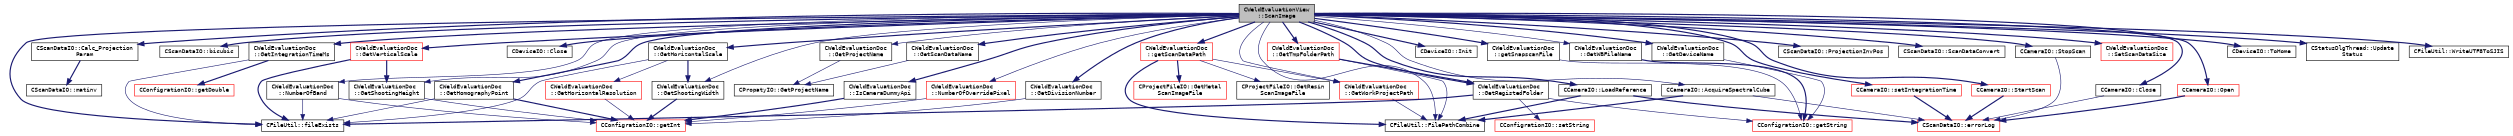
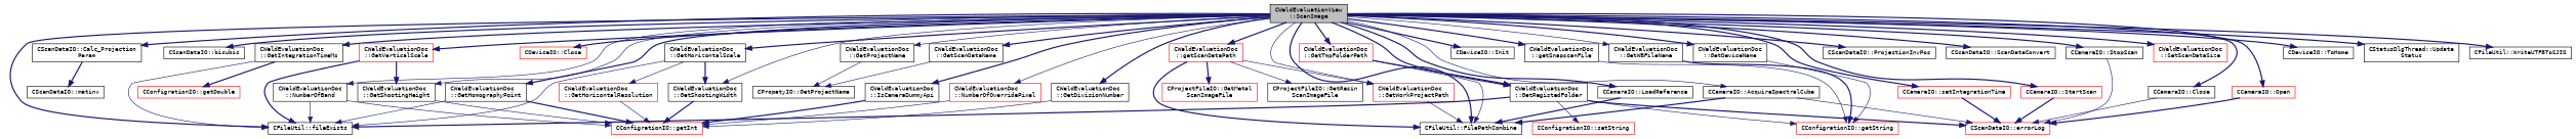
  digraph {
    fontname="DejaVu Sans Mono"
    rankdir=TB
    node [color=black fillcolor=white fontname="DejaVu Sans Mono" fontsize=10 shape=record style=filled]
    edge [color=midnightblue fontname="DejaVu Sans Mono" fontsize=10 labelfontname=Helvetica labelfontsize=10 style=bold]
    n1 [fillcolor=grey75 fontcolor=black height=0.2 label="CWeldEvaluationView\l::ScanImage" width=0.4]
    n2 [height=0.2 label="CCameraIO::AcquireSpectralCube" width=0.4]
    n3 [height=0.2 label="CFileUtil::FilePathCombine" width=0.4]
    n4 [height=0.2 label="CScanDataIO::bicubic" width=0.4]
    n5 [height=0.2 label="CScanDataIO::Calc_Projection\lParam" width=0.4]
    n6 [height=0.2 label="CCameraIO::Close" width=0.4]
-   n7 [height=0.2 label="CDeviceIO::Close" width=0.4]
+   n7 [color=red height=0.2 label="CDeviceIO::Close" width=0.4]
    n8 [height=0.2 label="CFileUtil::fileExists" width=0.4]
    n9 [height=0.2 label="CWeldEvaluationDoc\l::GetDeviceName" width=0.4]
    n10 [height=0.2 label="CWeldEvaluationDoc\l::GetDivisionNumber" width=0.4]
    n11 [height=0.2 label="CWeldEvaluationDoc\l::GetHomographyPoint" width=0.4]
    n12 [height=0.2 label="CWeldEvaluationDoc\l::GetHorizontalScale" width=0.4]
    n13 [height=0.2 label="CWeldEvaluationDoc\l::GetShootingWidth" width=0.4]
    n14 [height=0.2 label="CWeldEvaluationDoc\l::GetIntegrationTimeMs" width=0.4]
    n15 [height=0.2 label="CWeldEvaluationDoc\l::GetProjectName" width=0.4]
    n16 [height=0.2 label="CWeldEvaluationDoc\l::GetRegistedFolder" width=0.4]
    n17 [height=0.2 label="CWeldEvaluationDoc\l::GetScanDataName" width=0.4]
    n18 [color=red height=0.2 label="CWeldEvaluationDoc\l::getScanDataPath" width=0.4]
    n19 [color=red height=0.2 label="CWeldEvaluationDoc\l::GetWorkProjectPath" width=0.4]
    n20 [height=0.2 label="CWeldEvaluationDoc\l::GetShootingHeight" width=0.4]
    n21 [height=0.2 label="CWeldEvaluationDoc\l::getSnapscanFile" width=0.4]
    n22 [color=red height=0.2 label="CWeldEvaluationDoc\l::GetTmpFolderPath" width=0.4]
    n23 [color=red height=0.2 label="CWeldEvaluationDoc\l::GetVerticalScale" width=0.4]
    n24 [height=0.2 label="CWeldEvaluationDoc\l::GetWBFileName" width=0.4]
    n25 [height=0.2 label="CDeviceIO::Init" width=0.4]
    n26 [height=0.2 label="CWeldEvaluationDoc\l::IsCameraDummyApi" width=0.4]
    n27 [height=0.2 label="CCameraIO::LoadReference" width=0.4]
    n28 [height=0.2 label="CWeldEvaluationDoc\l::NumberOfBand" width=0.4]
    n29 [color=red height=0.2 label="CWeldEvaluationDoc\l::NumberOfOverridePixel" width=0.4]
    n30 [color=red height=0.2 label="CCameraIO::Open" width=0.4]
    n31 [height=0.2 label="CScanDataIO::ProjectionInvPos" width=0.4]
    n32 [height=0.2 label="CScanDataIO::ScanDataConvert" width=0.4]
    n33 [color=red height=0.2 label="CCameraIO::setIntegrationTime" width=0.4]
    n34 [color=red height=0.2 label="CWeldEvaluationDoc\l::SetScanDataSize" width=0.4]
    n35 [color=red height=0.2 label="CCameraIO::StartScan" width=0.4]
    n36 [height=0.2 label="CCameraIO::StopScan" width=0.4]
    n37 [height=0.2 label="CDeviceIO::ToHome" width=0.4]
    n38 [height=0.2 label="CStatusDlgThread::Update\lStatus" width=0.4]
    n39 [height=0.2 label="CFileUtil::WriteUTF8ToSJIS" width=0.4]
    n40 [color=red height=0.2 label="CScanDataIO::errorLog" width=0.4]
    n41 [height=0.2 label="CScanDataIO::matinv" width=0.4]
    n42 [color=red height=0.2 label="CConfigrationIO::getString" width=0.4]
    n43 [color=red height=0.2 label="CConfigrationIO::getInt" width=0.4]
    n44 [color=red height=0.2 label="CWeldEvaluationDoc\l::GetHorizontalResolution" width=0.4]
    n45 [color=red height=0.2 label="CConfigrationIO::getDouble" width=0.4]
    n46 [height=0.2 label="CPropatyIO::GetProjectName" width=0.4]
    n47 [color=red height=0.2 label="CConfigrationIO::setString" width=0.4]
    n48 [color=red height=0.2 label="CProjectFileIO::GetMetal\lScanImageFile" width=0.4]
    n49 [height=0.2 label="CProjectFileIO::GetResin\lScanImageFile" width=0.4]
    n1 -> n2 [style=solid]
-   n1 -> n3 [style=solid]
+   n1 -> n3
    n1 -> n4
    n1 -> n5
    n1 -> n6
    n1 -> n7
    n1 -> n8
    n1 -> n9
    n1 -> n10
    n1 -> n11
    n1 -> n12
    n1 -> n13 [style=solid]
    n1 -> n14
    n1 -> n15 [style=solid]
    n1 -> n16
    n1 -> n17
    n1 -> n18
    n1 -> n19 [style=solid]
    n1 -> n20 [style=solid]
    n1 -> n21
    n1 -> n22
    n1 -> n23
    n1 -> n24 [style=solid]
    n1 -> n25
    n1 -> n26
    n1 -> n27
    n1 -> n28 [style=solid]
    n1 -> n29 [style=solid]
    n1 -> n30
    n1 -> n31
    n1 -> n32
    n1 -> n33
    n1 -> n34
    n1 -> n35
    n1 -> n36
    n1 -> n37
    n1 -> n38
    n1 -> n39
    n2 -> n3
    n2 -> n40 [style=solid]
    n5 -> n41
    n6 -> n40 [style=solid]
    n9 -> n42 [style=solid]
    n10 -> n43 [style=solid]
    n11 -> n8 [style=solid]
    n11 -> n43
    n12 -> n8 [style=solid]
    n12 -> n13
    n12 -> n44 [style=solid]
    n13 -> n43
    n14 -> n8 [style=solid]
    n14 -> n45
    n15 -> n46 [style=solid]
    n16 -> n8
    n16 -> n42 [style=solid]
    n16 -> n47 [style=solid]
    n17 -> n46 [style=solid]
    n18 -> n3
    n18 -> n19 [style=solid]
    n18 -> n48
    n18 -> n49 [style=solid]
    n19 -> n3 [style=solid]
    n20 -> n43 [style=solid]
    n21 -> n42 [style=solid]
    n22 -> n3 [style=solid]
    n22 -> n16
    n23 -> n8
    n23 -> n20
    n24 -> n42
    n26 -> n43
    n27 -> n3
-   n27 -> n40
+   n16 -> n40
    n28 -> n8 [style=solid]
    n28 -> n43 [style=solid]
    n29 -> n43 [style=solid]
    n30 -> n40
    n33 -> n40
    n35 -> n40
    n36 -> n40 [style=solid]
    n44 -> n43 [style=solid]
  }
